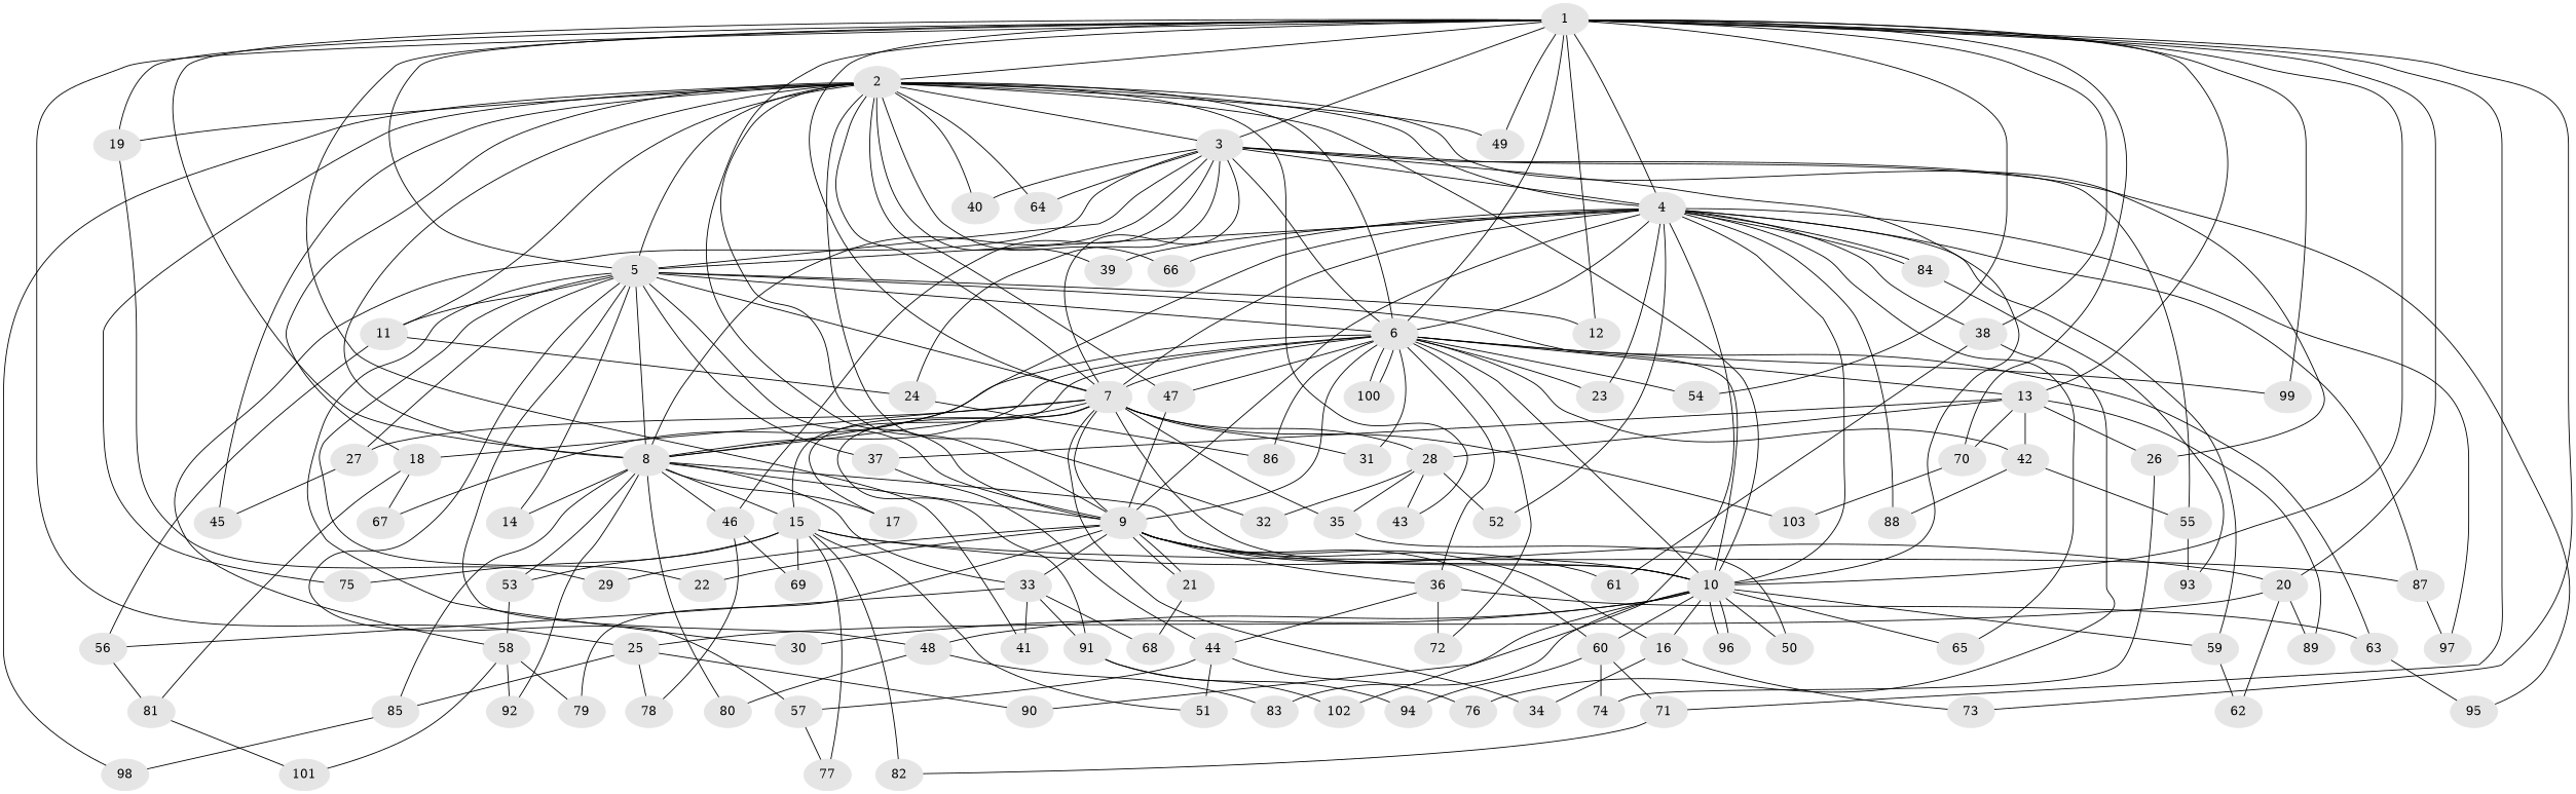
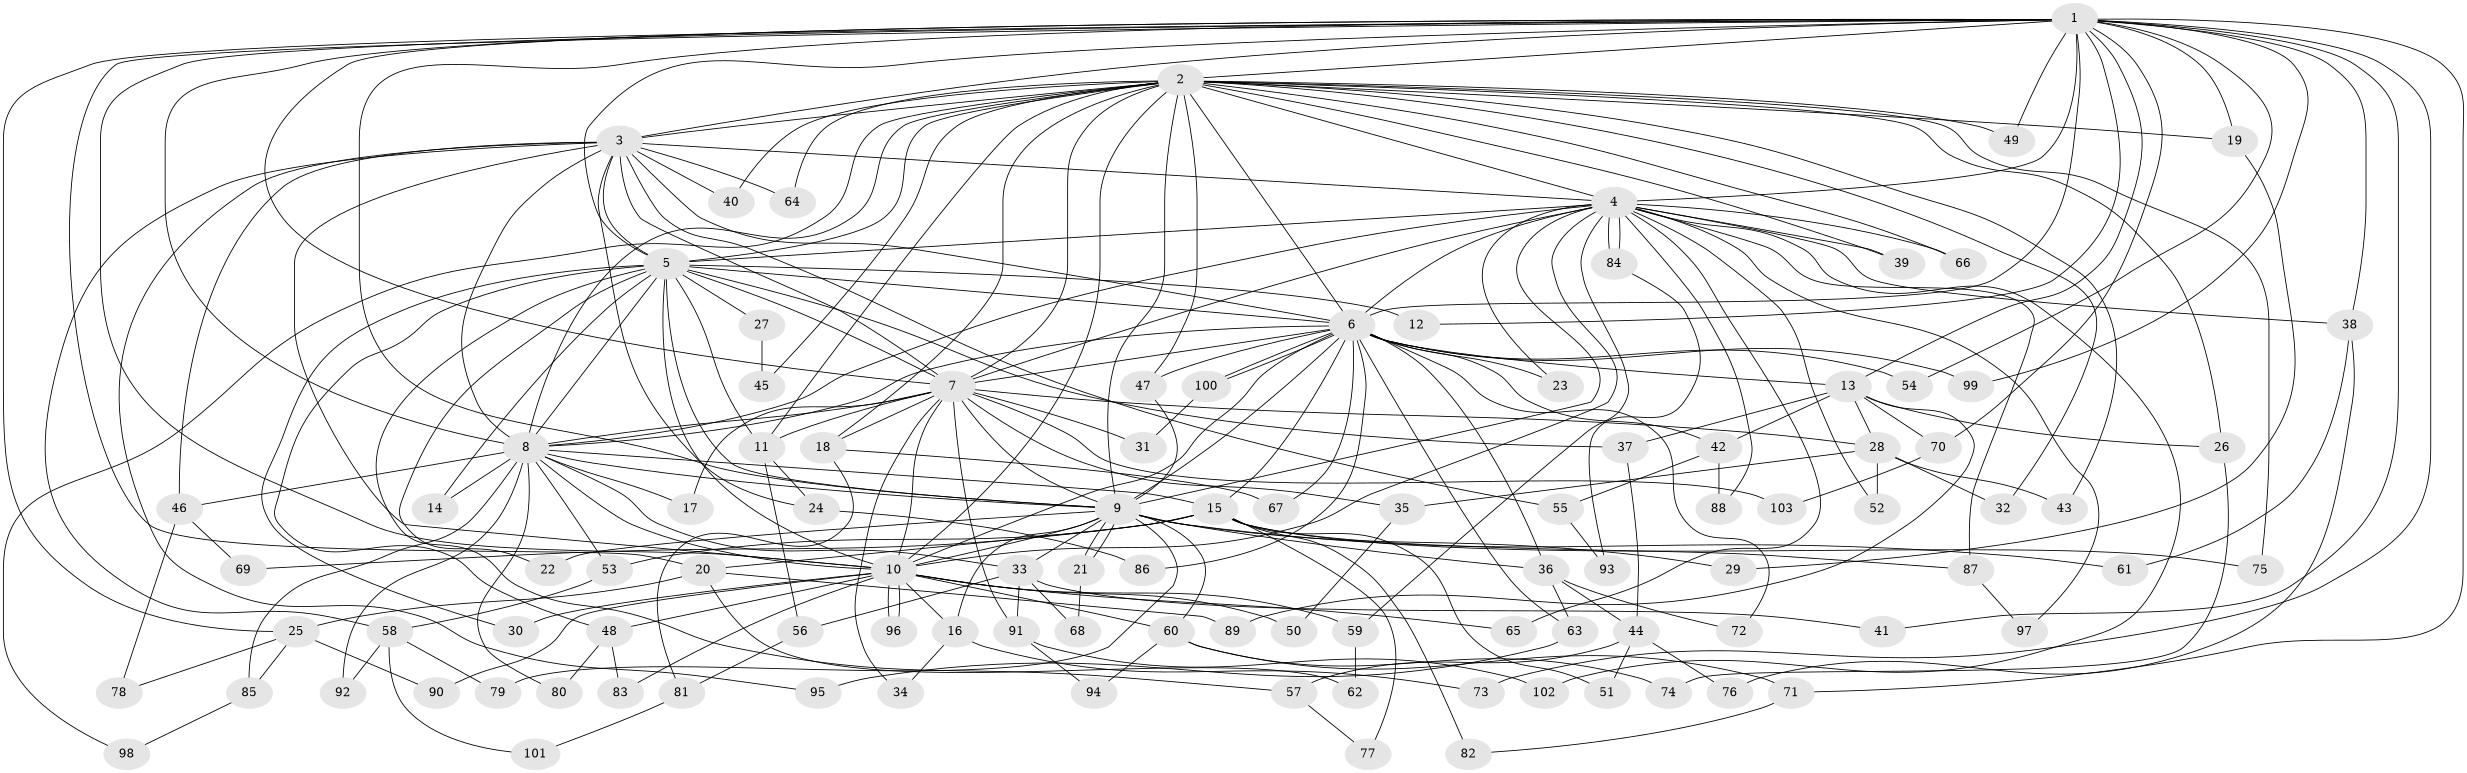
  graph {
    node [color=gray90 style=filled]
    1
    2
    3
    4
    5
    6
    7
    8
    9
    10
    12
    13
    19
    20
    25
    38
    41
    49
    54
    70
    71
    73
    99
    11
    18
    26
    32
    39
    40
    43
    45
    47
    64
    66
    75
    98
    24
    46
    55
    58
    95
    23
    52
    59
    65
    84
    87
    88
    97
    102
    14
    22
    27
    30
    37
    48
    57
    15
    31
    36
    42
    63
    67
    72
    86
    100
    17
    28
    34
    35
    91
    103
    33
    53
    80
    85
    92
    16
    21
    29
    60
    61
    79
    50
    83
    90
    96
    89
    62
    78
    76
    82
    56
    81
    74
    69
    93
    101
    44
    77
    51
    94
    68
    1 -- 2
    1 -- 3
    1 -- 4
    1 -- 5
    1 -- 6
    1 -- 7
    1 -- 8
    1 -- 9
    1 -- 10
    1 -- 12
    1 -- 13
    1 -- 19
    1 -- 20
    1 -- 25
    1 -- 38
    1 -- 41
    1 -- 49
    1 -- 54
    1 -- 70
    1 -- 71
    1 -- 73
    1 -- 99
    2 -- 3
    2 -- 4
    2 -- 5
    2 -- 6
    2 -- 7
    2 -- 8
    2 -- 9
    2 -- 10
    2 -- 19
    2 -- 49
    2 -- 11
    2 -- 18
    2 -- 26
    2 -- 32
    2 -- 39
    2 -- 40
    2 -- 43
    2 -- 45
    2 -- 47
    2 -- 64
    2 -- 66
    2 -- 75
    2 -- 98
    3 -- 4
    3 -- 5
    3 -- 6
    3 -- 7
    3 -- 8
    3 -- 10
    3 -- 40
    3 -- 64
    3 -- 24
    3 -- 46
    3 -- 55
    3 -- 58
    3 -- 95
    4 -- 5
    4 -- 6
    4 -- 7
    4 -- 8
    4 -- 9
    4 -- 10
    4 -- 38
    4 -- 39
    4 -- 66
    4 -- 23
    4 -- 52
    4 -- 59
    4 -- 65
    4 -- 84
    4 -- 84
    4 -- 87
    4 -- 88
    4 -- 97
    4 -- 102
    5 -- 6
    5 -- 7
    5 -- 8
    5 -- 9
    5 -- 10
    5 -- 12
    5 -- 11
    5 -- 14
    5 -- 22
    5 -- 27
    5 -- 30
    5 -- 37
    5 -- 48
    5 -- 57
    6 -- 7
    6 -- 8
    6 -- 9
    6 -- 10
    6 -- 13
    6 -- 54
    6 -- 99
    6 -- 47
    6 -- 23
    6 -- 15
-   6 -- 31
+   100 -- 31
    6 -- 36
    6 -- 42
    6 -- 63
    6 -- 67
    6 -- 72
    6 -- 86
    6 -- 100
    6 -- 100
    7 -- 8
    7 -- 9
    7 -- 10
    7 -- 18
-   7 -- 27
+   7 -- 11
    7 -- 31
    7 -- 17
    7 -- 28
    7 -- 34
    7 -- 35
    7 -- 91
    7 -- 103
    8 -- 9
    8 -- 10
    8 -- 46
    8 -- 14
    8 -- 15
    8 -- 17
    8 -- 33
    8 -- 53
    8 -- 80
    8 -- 85
    8 -- 92
    9 -- 10
    9 -- 22
    9 -- 36
    9 -- 33
    9 -- 16
    9 -- 21
    9 -- 21
    9 -- 29
    9 -- 60
    9 -- 61
    9 -- 79
    10 -- 59
    10 -- 65
    10 -- 30
    10 -- 48
    10 -- 16
    10 -- 60
    10 -- 50
    10 -- 83
    10 -- 90
    10 -- 96
    10 -- 96
    13 -- 70
    13 -- 26
    13 -- 37
    13 -- 42
    13 -- 28
    13 -- 89
    19 -- 29
    20 -- 25
    20 -- 89
    20 -- 62
    25 -- 85
    25 -- 90
    25 -- 78
    38 -- 61
    38 -- 76
    70 -- 103
    71 -- 82
    11 -- 24
    11 -- 56
    18 -- 67
    18 -- 81
    26 -- 74
    47 -- 9
    24 -- 86
    46 -- 78
    46 -- 69
    55 -- 93
    58 -- 92
    58 -- 79
    58 -- 101
    59 -- 62
    84 -- 93
    87 -- 97
    27 -- 45
    37 -- 44
    48 -- 80
    48 -- 83
    57 -- 77
    15 -- 20
    15 -- 75
    15 -- 87
    15 -- 53
    15 -- 82
    15 -- 69
    15 -- 77
    15 -- 51
    36 -- 63
    36 -- 72
    36 -- 44
    42 -- 55
    42 -- 88
    63 -- 95
    28 -- 32
    28 -- 43
    28 -- 52
    28 -- 35
    35 -- 50
    91 -- 102
    91 -- 94
    33 -- 41
    33 -- 91
    33 -- 56
    33 -- 68
    53 -- 58
    85 -- 98
    16 -- 73
    16 -- 34
    21 -- 68
    60 -- 71
    60 -- 74
    60 -- 94
    56 -- 81
    81 -- 101
    44 -- 57
    44 -- 76
    44 -- 51
  }
